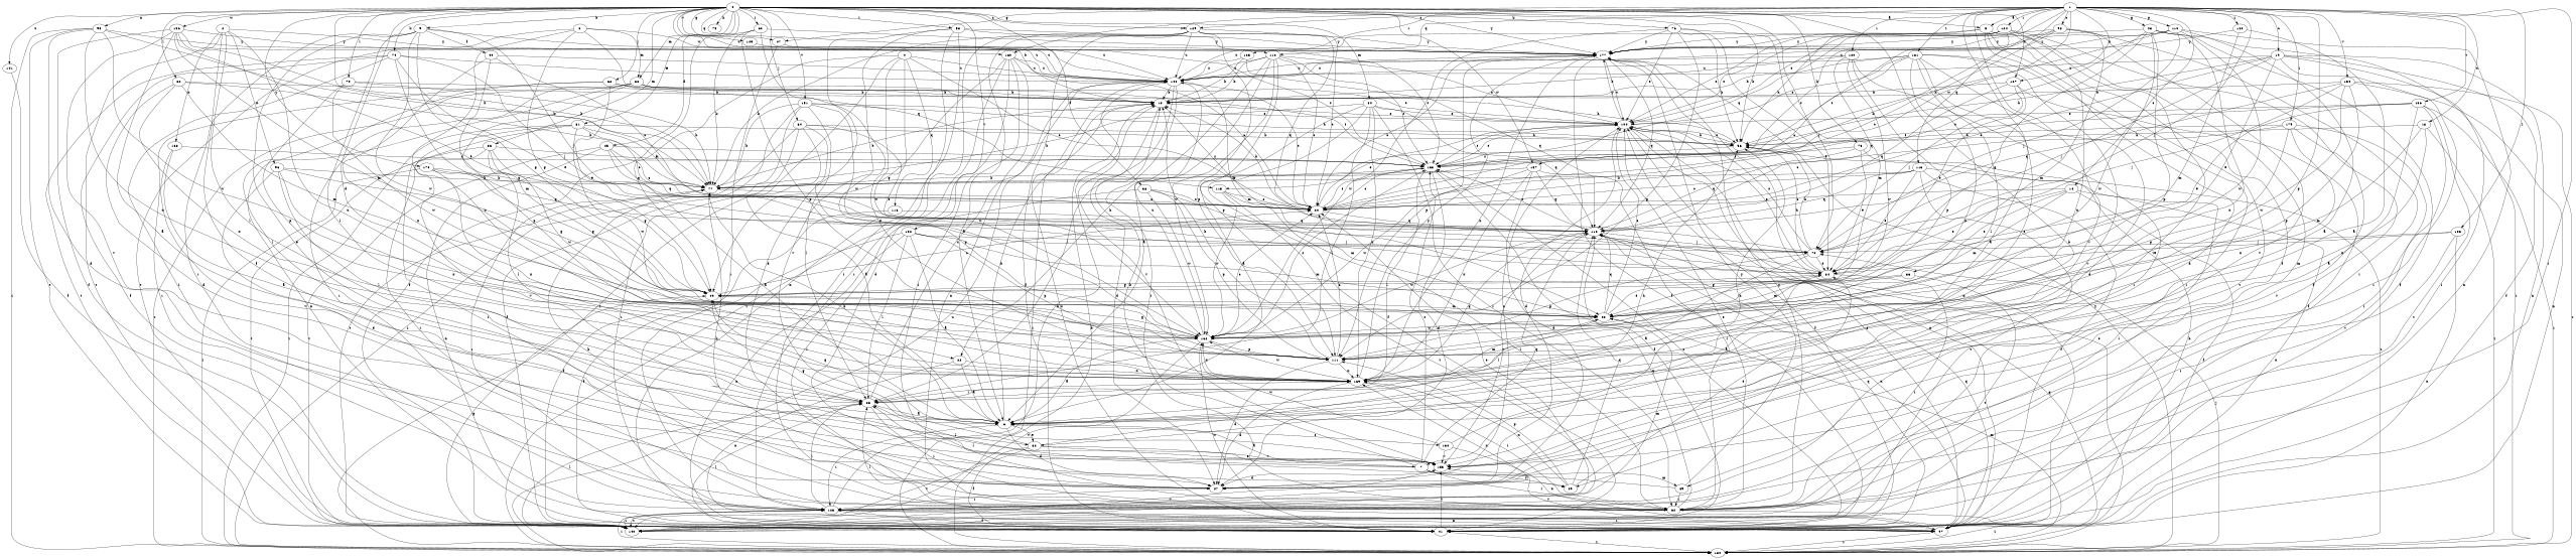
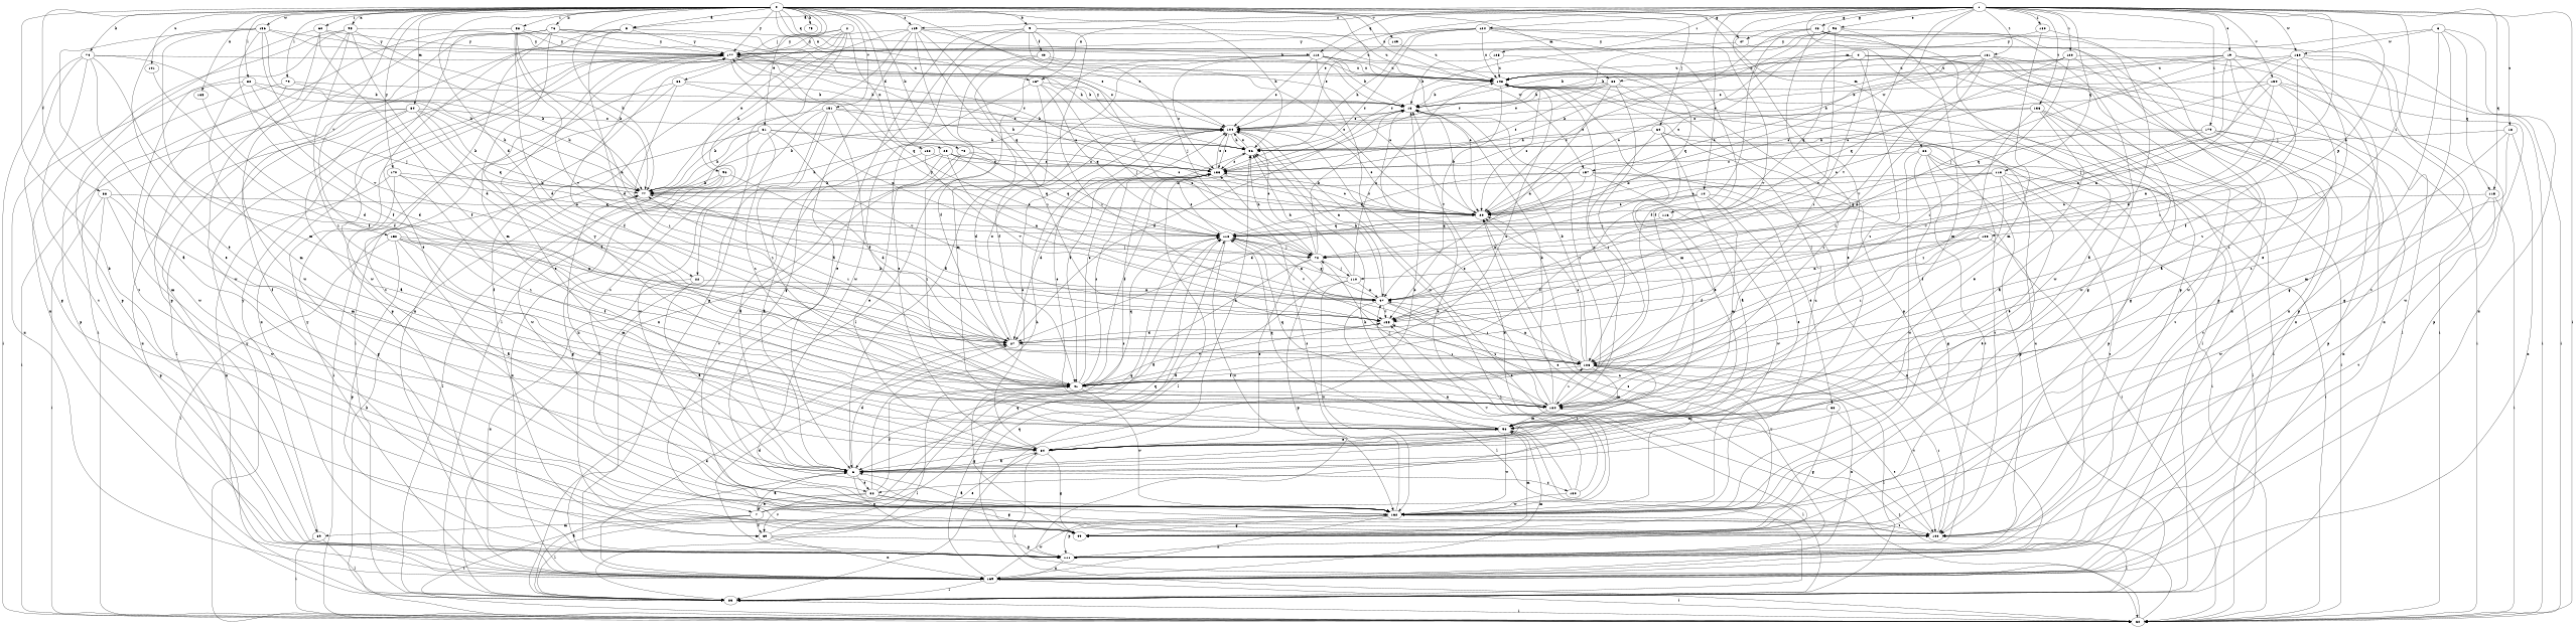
  strict digraph {
    0
    5
    7
    9
    13
    22
    25
    31
    38
    47
    56
    58
    60
    64
    66
    70
    73
    74
    75
    76
    77
    79
    82
    84
    86
    88
    95
    112
    129
    141
    148
    149
    151
    152
    156
    157
+   165
    167
    170
    177
    104
    39
    140
    27
    89
    62
    83
    6
    118
    133
    32
    49
    162
    126
    40
    184
    169
    97
    20
    155
    111
    90
    41
    34
    1
    14
    18
    19
    48
    98
    110
    113
    115
    120
    124
    125
    136
    154
    160
    179
    180
    181
    183
    33
    2
    96
    168
    3
    4
    116
    130
    0 -> 5 [label=a]
    0 -> 7 [label=b]
    0 -> 9 [label=b]
    0 -> 13 [label=b]
    0 -> 22 [label=d]
    0 -> 25 [label=d]
    0 -> 31 [label=e]
    0 -> 38 [label=f]
    0 -> 47 [label=g]
    0 -> 56 [label=h]
    0 -> 58 [label=i]
    0 -> 60 [label=i]
    0 -> 64 [label=j]
    0 -> 66 [label=j]
    0 -> 70 [label=j]
    0 -> 73 [label=k]
    0 -> 74 [label=k]
    0 -> 75 [label=k]
    0 -> 76 [label=k]
    0 -> 77 [label=k]
    0 -> 79 [label=l]
    0 -> 82 [label=l]
    0 -> 84 [label=m]
    0 -> 86 [label=m]
    0 -> 88 [label=m]
    0 -> 95 [label=n]
    0 -> 112 [label=q]
    0 -> 129 [label=s]
    0 -> 141 [label=u]
    0 -> 148 [label=u]
    0 -> 149 [label=v]
    0 -> 151 [label=v]
    0 -> 152 [label=v]
    0 -> 156 [label=w]
    0 -> 157 [label=w]
+   0 -> 165 [label=x]
    0 -> 167 [label=x]
    0 -> 170 [label=y]
    0 -> 177 [label=y]
    5 -> 177 [label=y]
    5 -> 104 [label=o]
    5 -> 39 [label=f]
    5 -> 140 [label=t]
    5 -> 27 [label=d]
    5 -> 89 [label=m]
    7 -> 13 [label=b]
    7 -> 39 [label=f]
    7 -> 89 [label=m]
    7 -> 62 [label=i]
    7 -> 83 [label=l]
    7 -> 6 [label=a]
    7 -> 118 [label=q]
    7 -> 133 [label=s]
    9 -> 70 [label=j]
    9 -> 148 [label=u]
    9 -> 83 [label=l]
    9 -> 32 [label=e]
    9 -> 49 [label=g]
    9 -> 162 [label=w]
    9 -> 126 [label=r]
    9 -> 40 [label=f]
    13 -> 104 [label=o]
    13 -> 27 [label=d]
    13 -> 184 [label=z]
    22 -> 6 [label=a]
    22 -> 169 [label=x]
    22 -> 97 [label=n]
    25 -> 140 [label=t]
    25 -> 6 [label=a]
    25 -> 118 [label=q]
    25 -> 133 [label=s]
    25 -> 97 [label=n]
    25 -> 20 [label=c]
    31 -> 56 [label=h]
    31 -> 77 [label=k]
    31 -> 62 [label=i]
    31 -> 162 [label=w]
    31 -> 184 [label=z]
    31 -> 20 [label=c]
    31 -> 155 [label=v]
    38 -> 62 [label=i]
    38 -> 162 [label=w]
    38 -> 20 [label=c]
    38 -> 111 [label=p]
    38 -> 90 [label=m]
    47 -> 133 [label=s]
    47 -> 126 [label=r]
    56 -> 104 [label=o]
    56 -> 133 [label=s]
    58 -> 177 [label=y]
    58 -> 27 [label=d]
    58 -> 62 [label=i]
    58 -> 133 [label=s]
    58 -> 97 [label=n]
    58 -> 155 [label=v]
    60 -> 77 [label=k]
    60 -> 177 [label=y]
    60 -> 162 [label=w]
    60 -> 111 [label=p]
    60 -> 41 [label=f]
    64 -> 56 [label=h]
    64 -> 140 [label=t]
    64 -> 6 [label=a]
    64 -> 126 [label=r]
    64 -> 111 [label=p]
    64 -> 34 [label=e]
    66 -> 13 [label=b]
    66 -> 56 [label=h]
    66 -> 83 [label=l]
    66 -> 126 [label=r]
    66 -> 34 [label=e]
    70 -> 13 [label=b]
    70 -> 56 [label=h]
    70 -> 104 [label=o]
    70 -> 6 [label=a]
    70 -> 111 [label=p]
    70 -> 34 [label=e]
    73 -> 118 [label=q]
    73 -> 133 [label=s]
    73 -> 184 [label=z]
    73 -> 34 [label=e]
    74 -> 70 [label=j]
    74 -> 148 [label=u]
    74 -> 140 [label=t]
    74 -> 62 [label=i]
    74 -> 49 [label=g]
    74 -> 41 [label=f]
    74 -> 34 [label=e]
    76 -> 56 [label=h]
    76 -> 177 [label=y]
    76 -> 104 [label=o]
    76 -> 162 [label=w]
    76 -> 111 [label=p]
    76 -> 90 [label=m]
    76 -> 34 [label=e]
    77 -> 13 [label=b]
    77 -> 20 [label=c]
    79 -> 13 [label=b]
    79 -> 77 [label=k]
    79 -> 162 [label=w]
    79 -> 111 [label=p]
    82 -> 13 [label=b]
    82 -> 77 [label=k]
    82 -> 27 [label=d]
    82 -> 169 [label=x]
    82 -> 90 [label=m]
    84 -> 77 [label=k]
    84 -> 104 [label=o]
    84 -> 62 [label=i]
    84 -> 83 [label=l]
    84 -> 6 [label=a]
    84 -> 118 [label=q]
    84 -> 169 [label=x]
    84 -> 41 [label=f]
    86 -> 140 [label=t]
    86 -> 62 [label=i]
    86 -> 83 [label=l]
    86 -> 133 [label=s]
    86 -> 49 [label=g]
    86 -> 162 [label=w]
    88 -> 13 [label=b]
    88 -> 104 [label=o]
    88 -> 133 [label=s]
    88 -> 126 [label=r]
    88 -> 184 [label=z]
    88 -> 97 [label=n]
-   88 -> 111 [label=p]
+   86 -> 111 [label=p]
    95 -> 77 [label=k]
    95 -> 177 [label=y]
    95 -> 140 [label=t]
    95 -> 27 [label=d]
    95 -> 162 [label=w]
    95 -> 184 [label=z]
    95 -> 169 [label=x]
    112 -> 13 [label=b]
    112 -> 22 [label=h]
    112 -> 148 [label=u]
    112 -> 104 [label=o]
    112 -> 6 [label=a]
    112 -> 133 [label=s]
    112 -> 162 [label=w]
    112 -> 20 [label=c]
    112 -> 111 [label=p]
    129 -> 77 [label=k]
    129 -> 148 [label=u]
    129 -> 177 [label=y]
    129 -> 6 [label=a]
    129 -> 118 [label=q]
    129 -> 126 [label=r]
    129 -> 20 [label=c]
    129 -> 111 [label=p]
    129 -> 41 [label=f]
    141 -> 41 [label=f]
    148 -> 13 [label=b]
    148 -> 62 [label=i]
    148 -> 83 [label=l]
    148 -> 20 [label=c]
    148 -> 155 [label=v]
    148 -> 90 [label=m]
    149 -> 148 [label=u]
    151 -> 56 [label=h]
    151 -> 77 [label=k]
    151 -> 104 [label=o]
    151 -> 83 [label=l]
    151 -> 162 [label=w]
    151 -> 184 [label=z]
    151 -> 41 [label=f]
    152 -> 70 [label=j]
    152 -> 83 [label=l]
    152 -> 6 [label=a]
    152 -> 97 [label=n]
    152 -> 111 [label=p]
    152 -> 90 [label=m]
    152 -> 41 [label=f]
    156 -> 77 [label=k]
    156 -> 148 [label=u]
    156 -> 177 [label=y]
    156 -> 6 [label=a]
    156 -> 155 [label=v]
    156 -> 90 [label=m]
    156 -> 41 [label=f]
    156 -> 34 [label=e]
    157 -> 77 [label=k]
    157 -> 27 [label=d]
    157 -> 62 [label=i]
    157 -> 118 [label=q]
    157 -> 162 [label=w]
    157 -> 169 [label=x]
+   165 -> 27 [label=d]
    167 -> 13 [label=b]
    167 -> 70 [label=j]
    167 -> 118 [label=q]
    167 -> 41 [label=f]
    167 -> 34 [label=e]
    170 -> 77 [label=k]
    170 -> 118 [label=q]
    170 -> 49 [label=g]
    170 -> 184 [label=z]
    170 -> 169 [label=x]
    177 -> 148 [label=u]
    177 -> 104 [label=o]
    177 -> 118 [label=q]
    177 -> 169 [label=x]
    177 -> 97 [label=n]
    177 -> 20 [label=c]
    177 -> 111 [label=p]
    177 -> 41 [label=f]
    104 -> 56 [label=h]
    104 -> 177 [label=y]
    104 -> 27 [label=d]
    104 -> 133 [label=s]
    104 -> 97 [label=n]
    104 -> 41 [label=f]
    39 -> 118 [label=q]
    39 -> 169 [label=x]
    39 -> 111 [label=p]
    39 -> 34 [label=e]
    140 -> 83 [label=l]
    140 -> 126 [label=r]
    140 -> 155 [label=v]
    27 -> 77 [label=k]
    27 -> 104 [label=o]
    27 -> 126 [label=r]
    89 -> 177 [label=y]
    89 -> 62 [label=i]
    89 -> 83 [label=l]
    62 -> 77 [label=k]
    62 -> 177 [label=y]
    62 -> 104 [label=o]
    62 -> 118 [label=q]
    62 -> 184 [label=z]
    83 -> 148 [label=u]
    83 -> 62 [label=i]
    83 -> 6 [label=a]
    6 -> 13 [label=b]
    6 -> 77 [label=k]
    6 -> 27 [label=d]
    6 -> 32 [label=e]
    6 -> 49 [label=g]
    6 -> 126 [label=r]
    6 -> 130 [label=s]
    118 -> 70 [label=j]
    118 -> 133 [label=s]
    118 -> 162 [label=w]
    118 -> 97 [label=n]
    118 -> 155 [label=v]
    133 -> 77 [label=k]
    133 -> 104 [label=o]
    133 -> 27 [label=d]
    133 -> 83 [label=l]
    133 -> 20 [label=c]
    133 -> 41 [label=f]
    32 -> 7 [label=e]
    32 -> 56 [label=h]
    32 -> 140 [label=t]
    32 -> 49 [label=g]
-   32 -> 155 [label=v]
+   32 -> 39 [label=v]
    32 -> 41 [label=f]
    49 -> 20 [label=c]
    49 -> 90 [label=m]
    162 -> 148 [label=u]
    162 -> 140 [label=t]
    162 -> 6 [label=a]
    162 -> 133 [label=s]
    162 -> 49 [label=g]
    162 -> 169 [label=x]
    162 -> 20 [label=c]
    162 -> 111 [label=p]
    126 -> 13 [label=b]
    126 -> 77 [label=r]
    126 -> 140 [label=t]
    126 -> 83 [label=l]
    126 -> 169 [label=x]
    126 -> 97 [label=n]
    126 -> 20 [label=c]
    126 -> 90 [label=m]
    126 -> 41 [label=f]
    40 -> 148 [label=u]
    40 -> 169 [label=x]
    40 -> 20 [label=c]
    40 -> 90 [label=m]
    184 -> 13 [label=b]
    184 -> 70 [label=j]
    184 -> 148 [label=u]
    184 -> 177 [label=y]
    184 -> 104 [label=o]
    184 -> 118 [label=q]
    184 -> 126 [label=r]
    184 -> 90 [label=m]
    169 -> 177 [label=y]
    169 -> 27 [label=d]
    169 -> 62 [label=i]
    169 -> 83 [label=l]
    169 -> 118 [label=q]
    169 -> 162 [label=w]
    169 -> 90 [label=m]
    97 -> 56 [label=h]
    97 -> 83 [label=l]
    97 -> 118 [label=q]
    97 -> 126 [label=r]
    97 -> 184 [label=z]
    97 -> 155 [label=v]
    20 -> 13 [label=b]
    20 -> 104 [label=o]
    20 -> 118 [label=q]
    20 -> 133 [label=s]
    155 -> 27 [label=d]
    111 -> 13 [label=b]
    111 -> 27 [label=d]
    111 -> 169 [label=x]
    111 -> 20 [label=c]
    90 -> 104 [label=o]
    90 -> 83 [label=l]
    90 -> 118 [label=q]
    90 -> 162 [label=w]
    90 -> 34 [label=e]
    41 -> 148 [label=u]
    41 -> 104 [label=o]
    41 -> 83 [label=l]
    41 -> 118 [label=q]
    41 -> 133 [label=s]
    41 -> 49 [label=g]
    41 -> 162 [label=w]
    41 -> 184 [label=z]
    41 -> 155 [label=v]
    34 -> 56 [label=h]
    34 -> 104 [label=o]
    34 -> 62 [label=i]
    34 -> 6 [label=a]
    34 -> 49 [label=g]
    1 -> 5 [label=a]
    1 -> 47 [label=g]
    1 -> 70 [label=j]
    1 -> 112 [label=q]
    1 -> 129 [label=s]
    1 -> 157 [label=w]
    1 -> 167 [label=x]
    1 -> 104 [label=o]
    1 -> 62 [label=i]
    1 -> 32 [label=e]
    1 -> 155 [label=v]
    1 -> 111 [label=p]
    1 -> 14 [label=c]
    1 -> 18 [label=c]
    1 -> 19 [label=c]
    1 -> 48 [label=g]
    1 -> 98 [label=o]
    1 -> 110 [label=p]
    1 -> 113 [label=q]
    1 -> 115 [label=q]
    1 -> 120 [label=r]
    1 -> 124 [label=r]
    1 -> 125 [label=r]
    1 -> 136 [label=t]
    1 -> 154 [label=v]
    1 -> 160 [label=w]
    1 -> 179 [label=z]
    1 -> 180 [label=z]
    1 -> 181 [label=z]
    1 -> 183 [label=z]
    14 -> 97 [label=n]
    14 -> 20 [label=c]
    14 -> 90 [label=m]
    14 -> 41 [label=f]
    14 -> 34 [label=e]
    14 -> 33 [label=e]
    18 -> 56 [label=h]
    18 -> 184 [label=z]
    18 -> 169 [label=x]
    18 -> 90 [label=m]
    19 -> 56 [label=h]
    19 -> 70 [label=j]
    19 -> 148 [label=u]
    19 -> 62 [label=i]
    19 -> 126 [label=r]
    19 -> 97 [label=n]
    19 -> 20 [label=c]
    19 -> 41 [label=f]
    19 -> 34 [label=e]
    48 -> 177 [label=y]
    48 -> 49 [label=g]
    48 -> 162 [label=w]
    48 -> 184 [label=z]
    48 -> 169 [label=x]
    48 -> 20 [label=c]
    48 -> 111 [label=p]
    48 -> 41 [label=f]
    98 -> 77 [label=k]
    98 -> 177 [label=y]
    98 -> 62 [label=i]
    98 -> 133 [label=s]
    98 -> 20 [label=c]
    98 -> 155 [label=v]
    98 -> 90 [label=m]
    110 -> 56 [label=h]
-   110 -> 70 [label=j]
+   70 -> 110 [label=j]
    110 -> 148 [label=u]
    110 -> 177 [label=y]
    110 -> 6 [label=a]
    110 -> 162 [label=w]
    110 -> 97 [label=n]
    113 -> 77 [label=k]
    113 -> 140 [label=t]
    113 -> 62 [label=i]
    113 -> 118 [label=q]
    113 -> 20 [label=c]
    113 -> 41 [label=f]
    113 -> 34 [label=e]
    115 -> 140 [label=t]
    115 -> 62 [label=i]
    115 -> 162 [label=w]
    115 -> 20 [label=c]
    120 -> 13 [label=b]
    120 -> 148 [label=u]
    120 -> 118 [label=q]
    120 -> 162 [label=w]
    120 -> 126 [label=r]
    120 -> 111 [label=p]
    124 -> 56 [label=h]
    124 -> 148 [label=u]
    124 -> 177 [label=y]
    124 -> 104 [label=o]
    124 -> 133 [label=s]
    124 -> 169 [label=x]
    124 -> 155 [label=v]
    124 -> 41 [label=f]
    125 -> 13 [label=b]
    125 -> 148 [label=u]
    125 -> 118 [label=q]
    136 -> 104 [label=o]
    136 -> 140 [label=t]
    136 -> 62 [label=i]
    136 -> 6 [label=a]
    136 -> 133 [label=s]
    136 -> 184 [label=z]
    136 -> 34 [label=e]
    154 -> 13 [label=b]
    154 -> 70 [label=j]
    154 -> 118 [label=q]
    154 -> 162 [label=w]
    154 -> 184 [label=z]
    154 -> 97 [label=n]
    154 -> 111 [label=p]
    160 -> 148 [label=u]
    160 -> 27 [label=d]
    160 -> 62 [label=i]
    160 -> 49 [label=g]
    160 -> 184 [label=z]
    160 -> 97 [label=n]
    160 -> 20 [label=c]
    179 -> 56 [label=h]
    179 -> 140 [label=t]
    179 -> 169 [label=x]
    179 -> 20 [label=c]
    179 -> 155 [label=v]
    179 -> 111 [label=p]
    180 -> 177 [label=y]
    180 -> 6 [label=a]
    180 -> 90 [label=m]
    181 -> 13 [label=b]
    181 -> 148 [label=u]
    181 -> 104 [label=o]
    181 -> 27 [label=d]
    181 -> 62 [label=i]
    181 -> 83 [label=l]
    181 -> 6 [label=a]
    181 -> 169 [label=x]
    181 -> 20 [label=c]
    181 -> 155 [label=v]
    183 -> 70 [label=j]
    183 -> 126 [label=r]
    183 -> 97 [label=n]
    183 -> 34 [label=e]
    33 -> 140 [label=t]
    33 -> 49 [label=g]
    33 -> 90 [label=m]
    2 -> 177 [label=y]
    2 -> 39 [label=f]
    2 -> 140 [label=t]
    2 -> 83 [label=l]
    2 -> 169 [label=x]
    2 -> 96 [label=n]
    2 -> 168 [label=x]
    96 -> 77 [label=k]
    96 -> 27 [label=d]
    96 -> 83 [label=l]
    96 -> 49 [label=g]
    96 -> 169 [label=x]
    168 -> 6 [label=a]
    168 -> 133 [label=s]
    168 -> 155 [label=v]
    3 -> 88 [label=m]
    3 -> 140 [label=t]
    3 -> 49 [label=g]
    3 -> 169 [label=x]
    3 -> 115 [label=q]
    3 -> 160 [label=w]
    4 -> 148 [label=u]
    4 -> 49 [label=g]
    4 -> 162 [label=w]
    4 -> 184 [label=z]
    4 -> 169 [label=x]
    4 -> 20 [label=c]
    4 -> 116 [label=q]
    116 -> 118 [label=q]
    116 -> 41 [label=f]
    130 -> 56 [label=h]
    130 -> 162 [label=w]
    130 -> 97 [label=n]
    130 -> 155 [label=v]
  }
